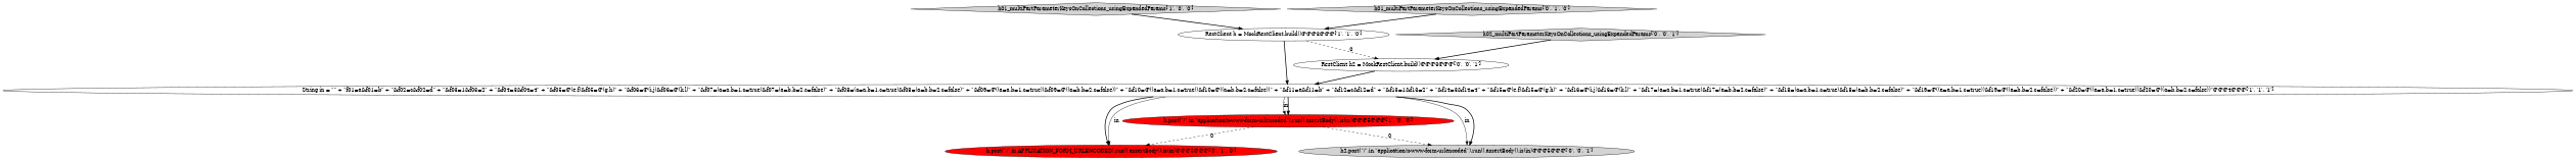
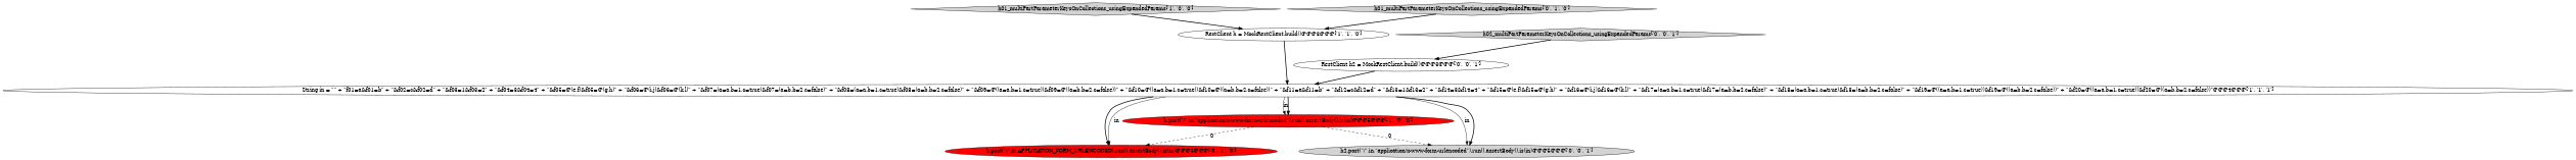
  digraph {
    node [fillcolor=lightgray shape=ellipse style=filled]
    edge [style=bold]
    n1 [label="h01_multiPartParameterKeysOnCollections_usingExpandedParams['1', '0', '0']" shape=diamond]
    n2 [fillcolor=white label="RestClient h = MockRestClient.build()@@@3@@@['1', '1', '0']"]
    n3 [fillcolor=red label="h.post(\"/\",in,\"application/x-www-form-urlencoded\").run().assertBody().is(in)@@@5@@@['1', '0', '0']"]
    n4 [fillcolor=red label="h.post(\"/\",in,APPLICATION_FORM_URLENCODED).run().assertBody().is(in)@@@5@@@['0', '1', '0']"]
    n5 [label="h2.post(\"/\",in,\"application/x-www-form-urlencoded\").run().assertBody().is(in)@@@5@@@['0', '0', '1']"]
    n6 [label="h01_multiPartParameterKeysOnCollections_usingExpandedParams['0', '1', '0']" shape=diamond]
    n7 [label="h02_multiPartParameterKeysOnCollections_usingExpandedParams['0', '0', '1']" shape=diamond]
    n8 [fillcolor=white label="RestClient h2 = MockRestClient.build()@@@3@@@['0', '0', '1']"]
    n9 [fillcolor=white label="String in = \"\" + \"f01=a&f01=b\" + \"&f02=c&f02=d\" + \"&f03=1&f03=2\" + \"&f04=3&f04=4\" + \"&f05=@(e,f)&f05=@(g,h)\" + \"&f06=@(i,j)&f06=@(k,l)\" + \"&f07=(a=a,b=1,c=true)&f07=(a=b,b=2,c=false)\" + \"&f08=(a=a,b=1,c=true)&f08=(a=b,b=2,c=false)\" + \"&f09=@((a=a,b=1,c=true))&f09=@((a=b,b=2,c=false))\" + \"&f10=@((a=a,b=1,c=true))&f10=@((a=b,b=2,c=false))\" + \"&f11=a&f11=b\" + \"&f12=c&f12=d\" + \"&f13=1&f13=2\" + \"&f14=3&f14=4\" + \"&f15=@(e,f)&f15=@(g,h)\" + \"&f16=@(i,j)&f16=@(k,l)\" + \"&f17=(a=a,b=1,c=true)&f17=(a=b,b=2,c=false)\" + \"&f18=(a=a,b=1,c=true)&f18=(a=b,b=2,c=false)\" + \"&f19=@((a=a,b=1,c=true))&f19=@((a=b,b=2,c=false))\" + \"&f20=@((a=a,b=1,c=true))&f20=@((a=b,b=2,c=false))\"@@@4@@@['1', '1', '1']"]
    n1 -> n2
-   n2 -> n8 [label=0 style=dashed]
    n2 -> n9
    n3 -> n4 [label=0 style=dashed]
    n3 -> n5 [label=0 style=dashed]
    n6 -> n2
    n7 -> n8
    n8 -> n9
    n9 -> n3 [label=in style=solid]
    n9 -> n3
    n9 -> n4 [label=in style=solid]
    n9 -> n4
    n9 -> n5 [label=in style=solid]
    n9 -> n5
  }
